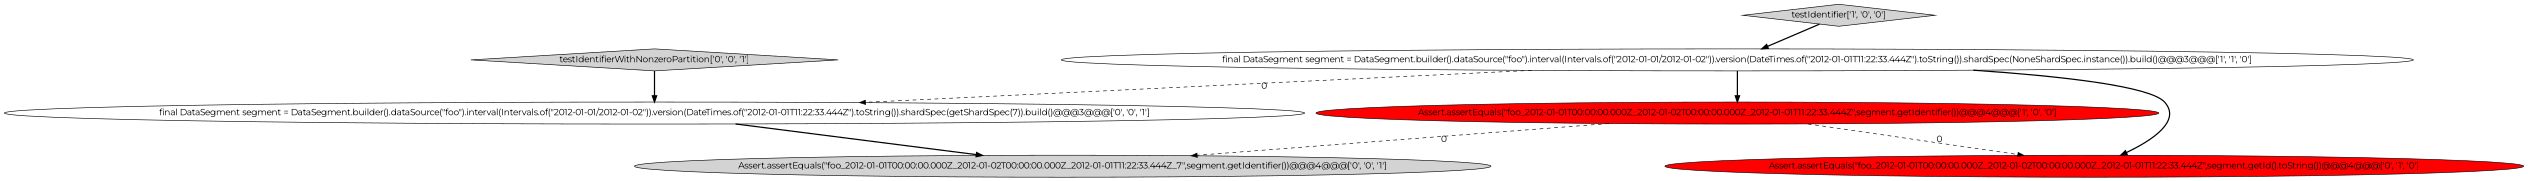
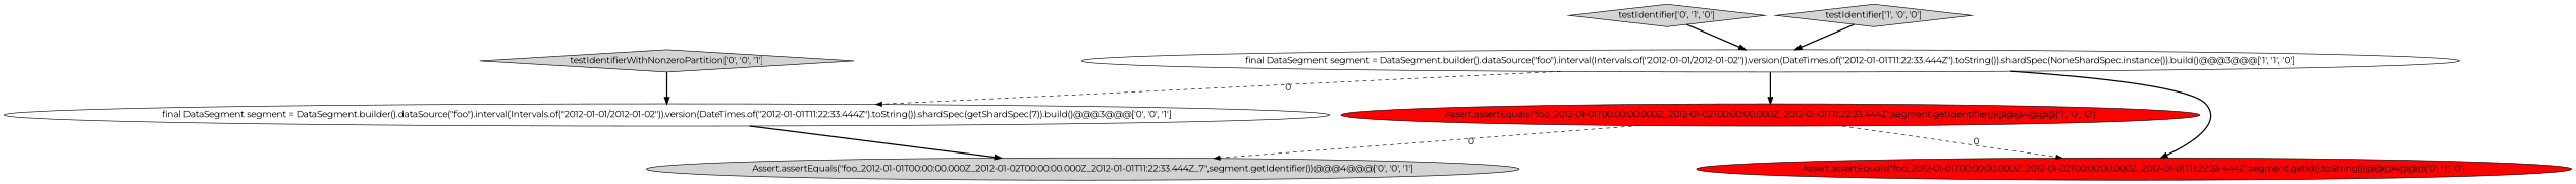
  digraph {
    fontname=Montserrat
    node [fillcolor=lightgray shape=ellipse style=filled fontname=Montserrat]
    edge [style=bold fontname=Montserrat]
    n1 [fillcolor=red label="Assert.assertEquals(\"foo_2012-01-01T00:00:00.000Z_2012-01-02T00:00:00.000Z_2012-01-01T11:22:33.444Z\",segment.getId().toString())@@@4@@@['0', '1', '0']"]
+   n2 [label="testIdentifier['0', '1', '0']" shape=diamond]
    n3 [fillcolor=white label="final DataSegment segment = DataSegment.builder().dataSource(\"foo\").interval(Intervals.of(\"2012-01-01/2012-01-02\")).version(DateTimes.of(\"2012-01-01T11:22:33.444Z\").toString()).shardSpec(NoneShardSpec.instance()).build()@@@3@@@['1', '1', '0']"]
    n4 [fillcolor=red label="Assert.assertEquals(\"foo_2012-01-01T00:00:00.000Z_2012-01-02T00:00:00.000Z_2012-01-01T11:22:33.444Z\",segment.getIdentifier())@@@4@@@['1', '0', '0']"]
    n5 [label="Assert.assertEquals(\"foo_2012-01-01T00:00:00.000Z_2012-01-02T00:00:00.000Z_2012-01-01T11:22:33.444Z_7\",segment.getIdentifier())@@@4@@@['0', '0', '1']"]
    n6 [fillcolor=white label="final DataSegment segment = DataSegment.builder().dataSource(\"foo\").interval(Intervals.of(\"2012-01-01/2012-01-02\")).version(DateTimes.of(\"2012-01-01T11:22:33.444Z\").toString()).shardSpec(getShardSpec(7)).build()@@@3@@@['0', '0', '1']"]
    n7 [label="testIdentifierWithNonzeroPartition['0', '0', '1']" shape=diamond]
    n8 [label="testIdentifier['1', '0', '0']" shape=diamond]
+   n2 -> n3
    n3 -> n1
    n3 -> n4
    n3 -> n6 [label=0 style=dashed]
    n4 -> n1 [label=0 style=dashed]
    n4 -> n5 [label=0 style=dashed]
    n6 -> n5
    n7 -> n6
    n8 -> n3
  }
